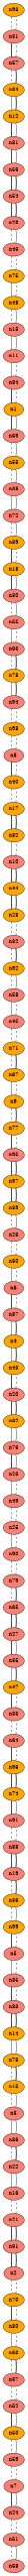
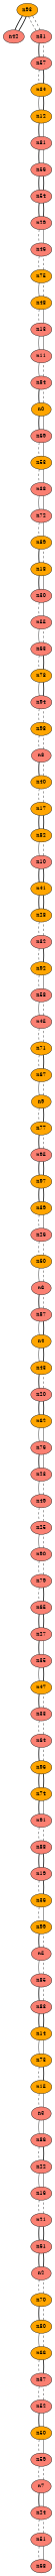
  graph {
    node [fillcolor=salmon style=filled]
    edge [style=dashed]
    n93 [fillcolor=orange]
-   n1 [fillcolor=orange]
+   n42
+   n1 [fillcolor=orange label=n0]
    n69
    n84
    n53 [fillcolor=orange]
    n11
    n2
    n61
    n70 [fillcolor=orange]
    n21
    n80 [fillcolor=orange]
    n15 [fillcolor=orange]
    n3
    n86
    n73 [fillcolor=orange]
    n22
    n4 [fillcolor=orange]
    n43 [fillcolor=orange]
    n87
    n20
    n6
    n5
    n85
    n99 [fillcolor=orange]
    n83
    n36 [fillcolor=orange]
    n60 [fillcolor=orange]
    n26
    n7
    n24
    n59
    n51
    n50 [fillcolor=orange]
    n40 [fillcolor=orange]
    n8
    n98 [fillcolor=orange]
    n17 [fillcolor=orange]
    n94
    n9 [fillcolor=orange]
    n67 [fillcolor=orange]
    n77 [fillcolor=orange]
    n71 [fillcolor=orange]
    n95
-   n41 [fillcolor=orange label=n44]
+   n41 [fillcolor=orange]
    n10
    n82 [fillcolor=orange]
    n28 [fillcolor=orange]
    n13
    n48 [fillcolor=orange]
    n12 [fillcolor=orange]
    n34 [fillcolor=orange]
    n81
    n57
    n56
    n75 [fillcolor=orange]
    n14 [fillcolor=orange]
    n16
    n18 [fillcolor=orange]
    n30
    n89 [fillcolor=orange]
    n55
    n72
    n19
    n88
    n91
    n62 [fillcolor=orange]
    n76
    n23
    n49
    n25
    n68
    n90
    n79
    n39 [fillcolor=orange]
    n97 [fillcolor=orange]
    n27
    n35
    n65
    n47 [fillcolor=orange]
    n32
    n92 [fillcolor=orange]
    n29
    n46
    n54
    n63
    n31
    n58
    n33
    n64
    n96 [fillcolor=orange]
    n37
    n52
    n66 [fillcolor=orange]
    n38
    n45
    n78 [fillcolor=orange]
    n74 [fillcolor=orange]
+   n93 -- n42 [style=bold]
    n93 -- n31
+   n42 -- n93 [style=bold]
    n1 -- n69 [style=bold]
    n1 -- n84
    n69 -- n1 [style=solid]
    n69 -- n53
    n84 -- n1 [style=bold]
    n84 -- n11
    n53 -- n69 [style=solid]
    n53 -- n38
    n11 -- n84 [style=solid]
    n11 -- n13 [style=solid]
    n2 -- n61 [style=bold]
    n2 -- n70
    n61 -- n2 [style=bold]
    n61 -- n21 [style=bold]
    n70 -- n2
    n70 -- n80 [style=bold]
    n21 -- n61 [style=bold]
    n21 -- n16
    n80 -- n70
    n80 -- n66 [style=solid]
    n15 -- n3
    n15 -- n73 [style=bold]
    n3 -- n15 [style=solid]
    n3 -- n86 [style=solid]
    n86 -- n3 [style=solid]
    n86 -- n22
    n73 -- n15
    n73 -- n14 [style=solid]
    n22 -- n86 [style=bold]
    n22 -- n16 [style=solid]
    n4 -- n43 [style=solid]
    n4 -- n87 [style=bold]
    n43 -- n4 [style=bold]
    n43 -- n20 [style=bold]
    n87 -- n4 [style=solid]
    n87 -- n6
    n20 -- n43
    n20 -- n62 [style=bold]
    n6 -- n87 [style=bold]
    n6 -- n60
    n5 -- n85 [style=solid]
    n5 -- n99
    n85 -- n5
    n85 -- n83 [style=bold]
    n99 -- n5 [style=bold]
    n99 -- n36 [style=solid]
    n83 -- n85
    n83 -- n14 [style=bold]
    n36 -- n99
    n36 -- n19 [style=bold]
    n60 -- n6 [style=solid]
    n60 -- n26
    n26 -- n60
    n26 -- n39 [style=solid]
    n7 -- n24 [style=bold]
    n7 -- n59
    n24 -- n7 [style=solid]
    n24 -- n51
    n59 -- n7
    n59 -- n50 [style=solid]
    n51 -- n24
    n51 -- n68
    n50 -- n59
    n50 -- n52 [style=solid]
    n40 -- n8
    n40 -- n17
    n8 -- n40 [style=bold]
    n8 -- n98
    n98 -- n8
    n98 -- n94
    n17 -- n40
    n17 -- n82 [style=bold]
    n94 -- n98
    n94 -- n78 [style=bold]
    n9 -- n67
    n9 -- n77
    n67 -- n9 [style=solid]
    n67 -- n71 [style=bold]
    n77 -- n9 [style=bold]
    n77 -- n95 [style=bold]
    n71 -- n67
    n71 -- n45
    n95 -- n77
    n95 -- n97 [style=bold]
    n41 -- n10 [style=bold]
    n41 -- n28 [style=bold]
    n10 -- n41 [style=bold]
    n10 -- n82
    n82 -- n17 [style=bold]
    n82 -- n10 [style=solid]
    n28 -- n41 [style=bold]
    n28 -- n32
    n13 -- n11 [style=solid]
    n13 -- n48 [style=solid]
    n48 -- n13
    n48 -- n75
    n12 -- n34 [style=bold]
    n12 -- n81 [style=bold]
    n34 -- n12 [style=solid]
    n34 -- n57 [style=bold]
    n81 -- n12 [style=solid]
    n81 -- n56 [style=bold]
    n57 -- n34
    n57 -- n31
    n56 -- n81 [style=solid]
    n56 -- n54 [style=bold]
    n75 -- n48 [style=solid]
    n75 -- n46
    n14 -- n73 [style=solid]
    n14 -- n83 [style=bold]
    n16 -- n21
    n16 -- n22 [style=solid]
    n18 -- n30 [style=bold]
    n18 -- n89
    n30 -- n18 [style=solid]
    n30 -- n55
    n89 -- n18 [style=bold]
    n89 -- n72 [style=solid]
    n55 -- n30 [style=solid]
    n55 -- n63 [style=solid]
    n72 -- n89
    n72 -- n38 [style=solid]
    n19 -- n36
    n19 -- n88 [style=bold]
    n88 -- n19 [style=bold]
    n88 -- n91
    n91 -- n88
    n91 -- n74 [style=solid]
    n62 -- n20 [style=bold]
    n62 -- n76 [style=solid]
    n76 -- n62 [style=solid]
    n76 -- n23 [style=bold]
    n23 -- n76 [style=solid]
    n23 -- n49 [style=solid]
    n49 -- n23
    n49 -- n25
    n25 -- n49
    n25 -- n90 [style=solid]
    n68 -- n51 [style=solid]
    n90 -- n25
    n90 -- n79
    n79 -- n90
    n79 -- n65
    n39 -- n26
    n39 -- n97 [style=bold]
    n97 -- n95 [style=bold]
    n97 -- n39 [style=bold]
    n27 -- n35 [style=bold]
    n27 -- n65 [style=bold]
    n35 -- n27 [style=solid]
    n35 -- n47 [style=solid]
    n65 -- n79 [style=bold]
    n65 -- n27 [style=bold]
    n47 -- n35 [style=bold]
    n47 -- n33 [style=bold]
    n32 -- n28
    n32 -- n92
    n92 -- n32 [style=bold]
    n92 -- n58
    n29 -- n46
    n29 -- n54 [style=bold]
    n46 -- n75
    n46 -- n29 [style=solid]
    n54 -- n56 [style=bold]
    n54 -- n29 [style=bold]
    n63 -- n55
    n63 -- n78
    n31 -- n93
    n31 -- n57 [style=bold]
    n58 -- n92 [style=solid]
    n58 -- n45 [style=solid]
    n33 -- n47
    n33 -- n64
    n64 -- n33
    n64 -- n96 [style=bold]
    n96 -- n64
    n96 -- n74 [style=bold]
    n37 -- n52
    n37 -- n66 [style=bold]
    n52 -- n50 [style=bold]
    n52 -- n37
    n66 -- n80
    n66 -- n37
    n38 -- n53 [style=solid]
    n38 -- n72 [style=solid]
    n45 -- n71
    n45 -- n58
    n78 -- n94 [style=solid]
    n78 -- n63 [style=bold]
    n74 -- n91 [style=bold]
    n74 -- n96 [style=bold]
  }
